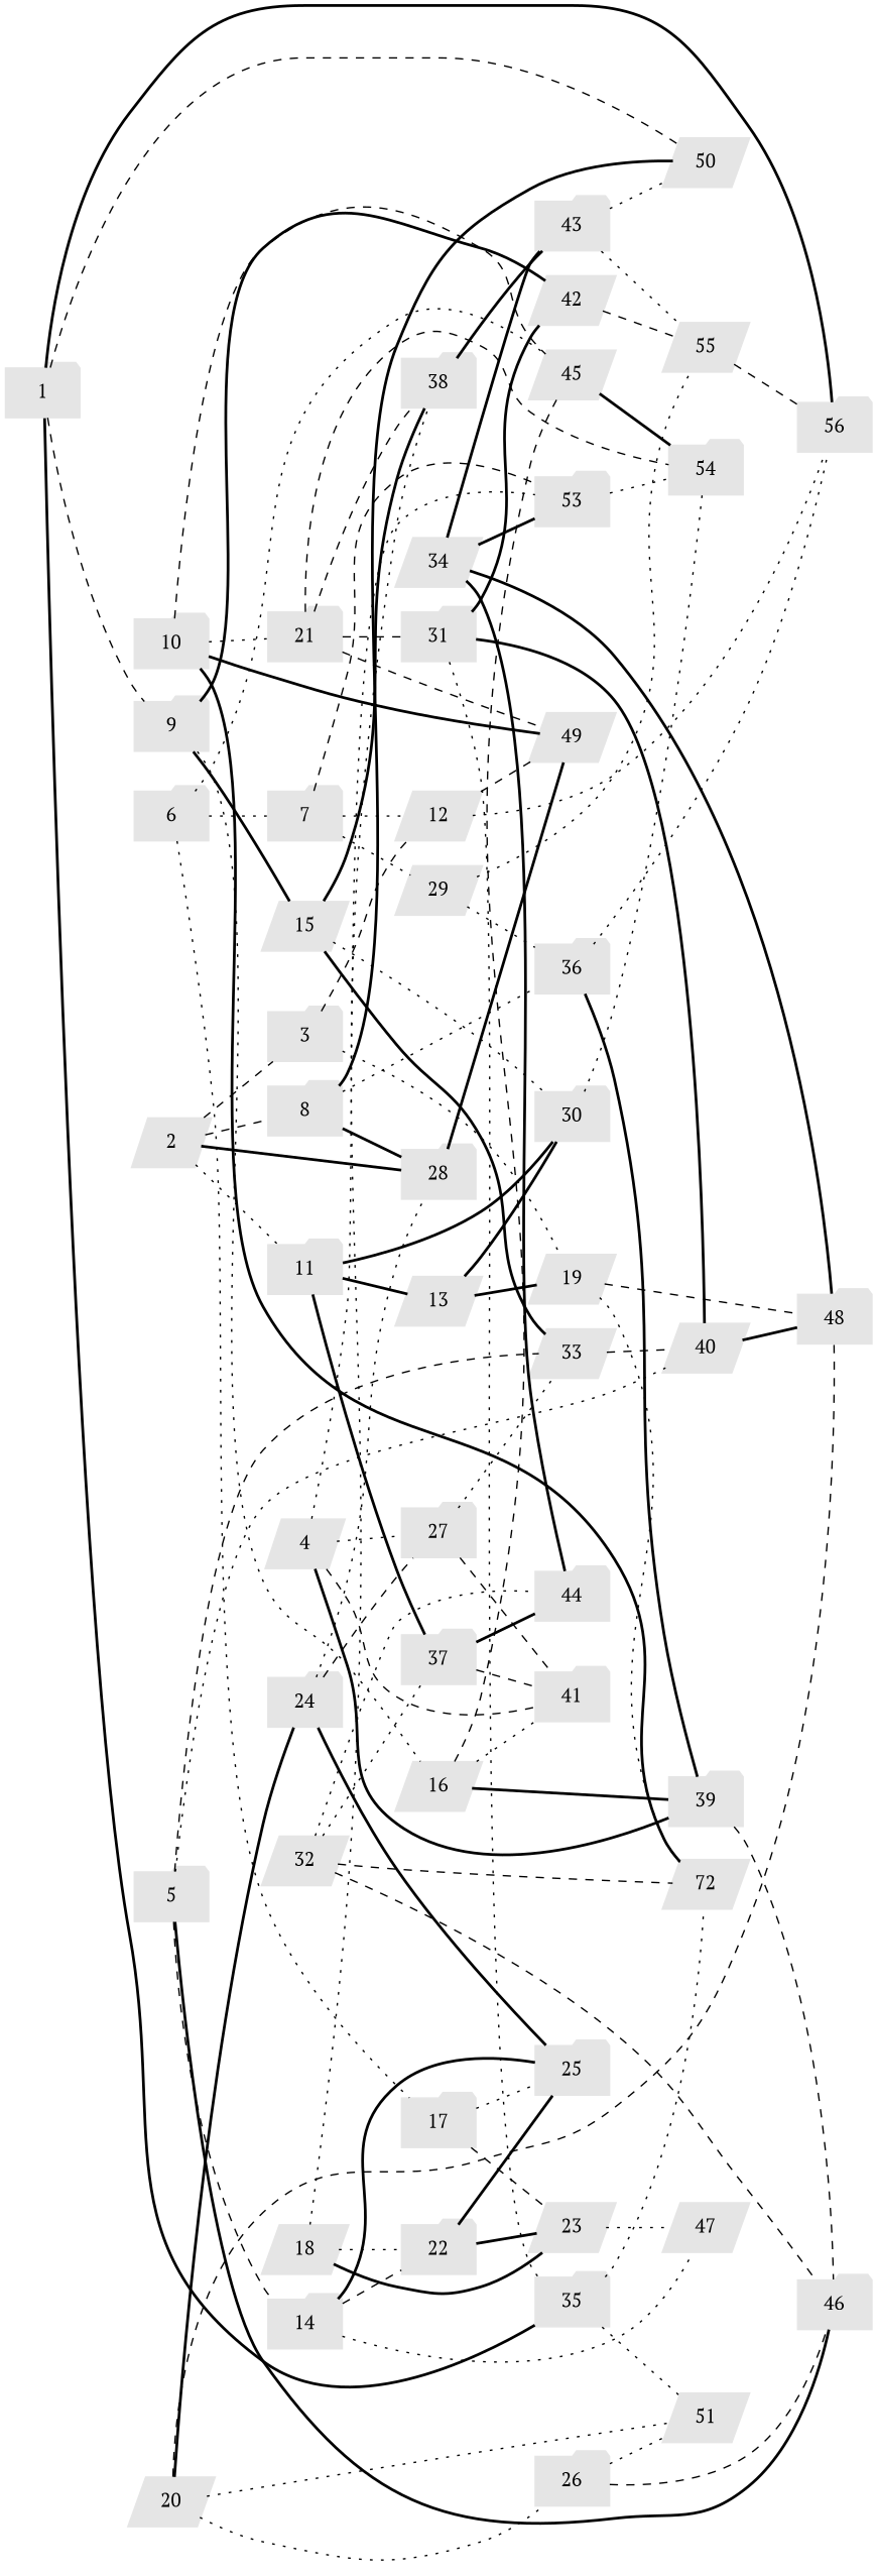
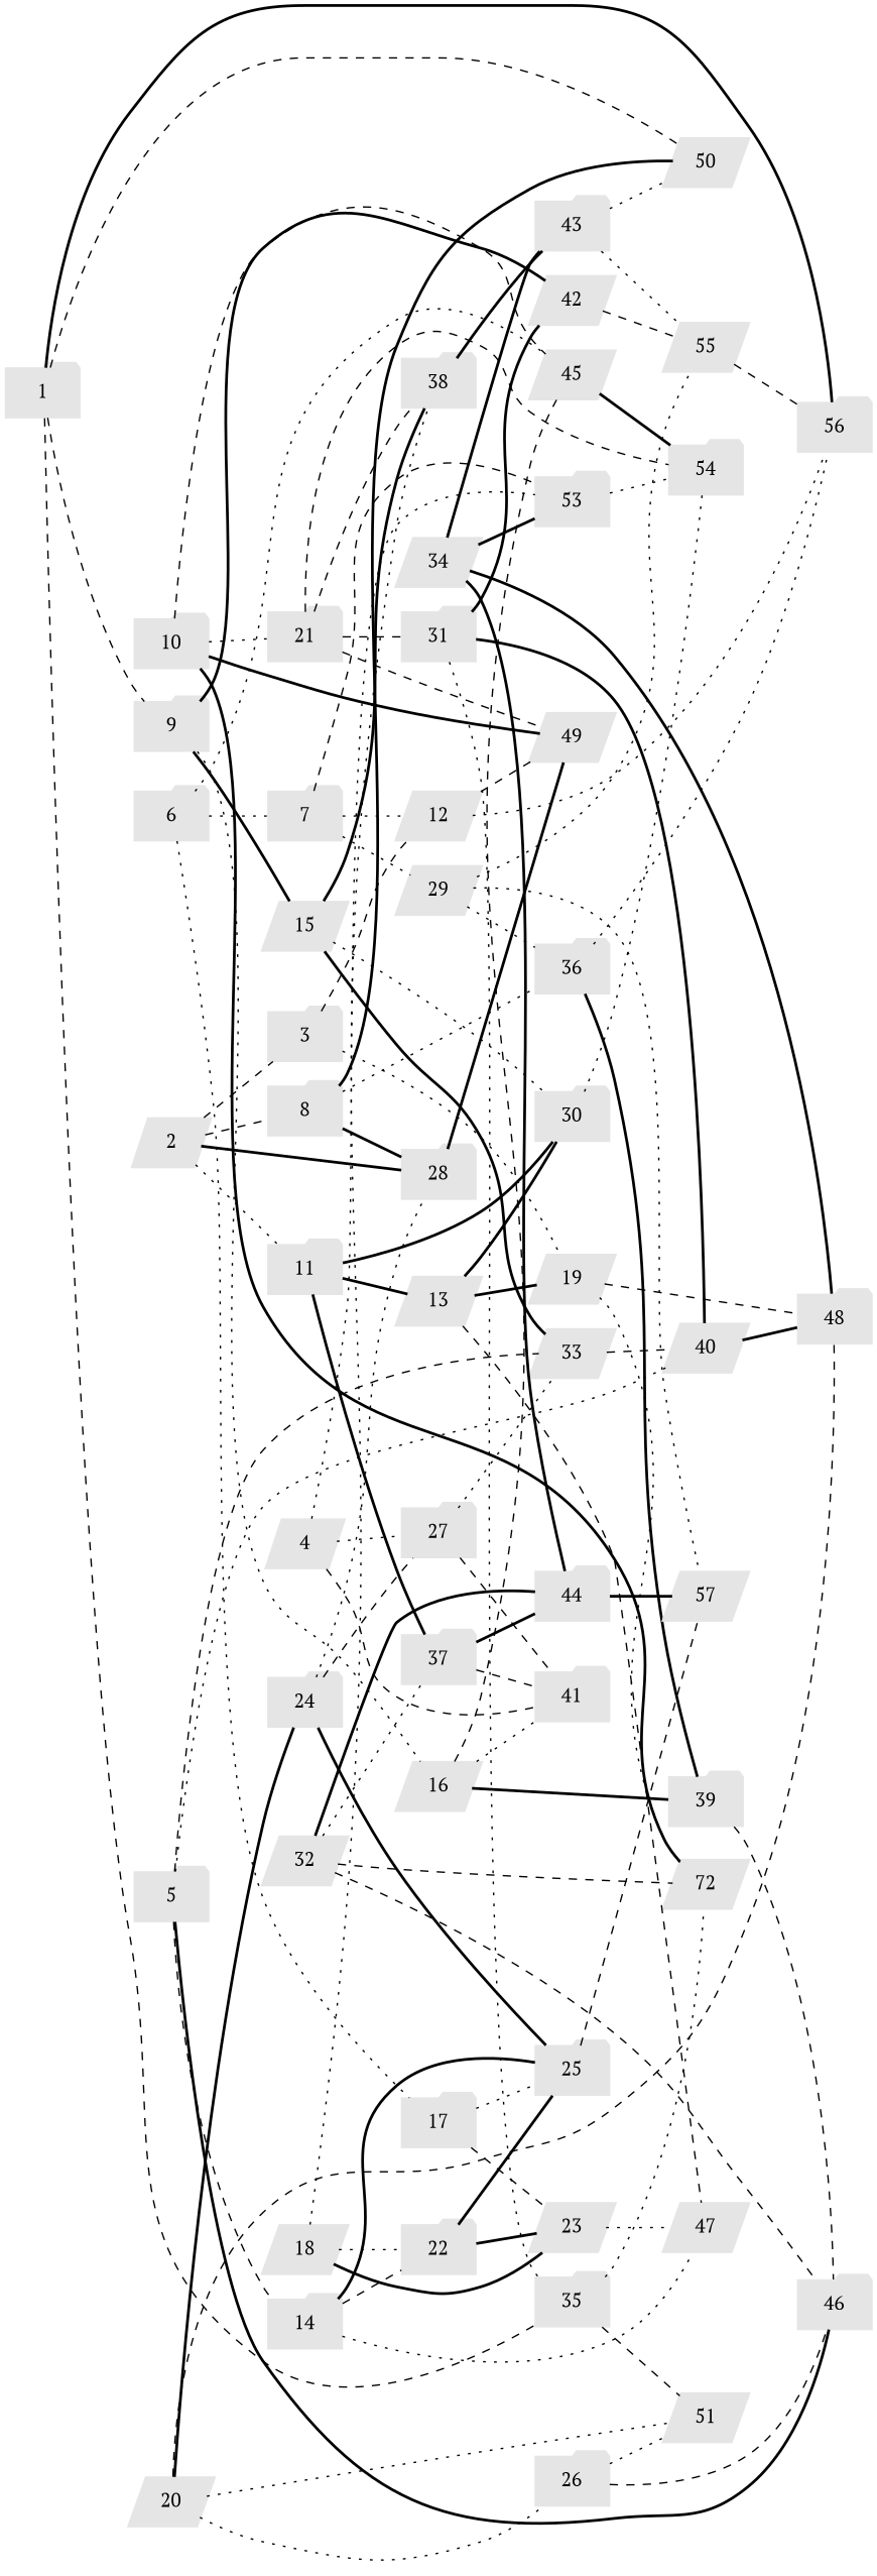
  graph {
    fontname="PT Serif"
    rankdir=LR
    node [color=gray90 fontname="PT Serif" shape=folder style=filled]
    edge [fontname="PT Serif" style=dotted]
    1
    9
    35
    50 [shape=parallelogram]
    56
    15 [shape=parallelogram]
    16 [shape=parallelogram]
    42 [shape=parallelogram]
    51 [shape=parallelogram]
    n10 [label=72 shape=parallelogram]
    2 [shape=parallelogram]
    3
    8
    11
    28
    12 [shape=parallelogram]
    19 [shape=parallelogram]
    36
    13 [shape=parallelogram]
    30
    37
    49 [shape=parallelogram]
    48
    47 [shape=parallelogram]
    4 [shape=parallelogram]
    27
    39
    41
    53
    33 [shape=parallelogram]
    46
    54
    5
    14
    40 [shape=parallelogram]
    22
    25
    6
    7
    17
    45 [shape=parallelogram]
    29 [shape=parallelogram]
    23 [shape=parallelogram]
+   57 [shape=parallelogram]
    55 [shape=parallelogram]
    38
    10
    21
    31
    44
    43
    26
    18 [shape=parallelogram]
    20 [shape=parallelogram]
    24
    32 [shape=parallelogram]
    34 [shape=parallelogram]
    1 -- 9 [style=dashed]
-   1 -- 35 [style=bold]
+   1 -- 35 [style=dashed]
    1 -- 50 [style=dashed]
    1 -- 56 [style=bold]
    9 -- 15 [style=bold]
    9 -- 16
    9 -- 42 [style=bold]
-   35 -- 51
+   35 -- 51 [style=dashed]
    35 -- n10
    15 -- 30
    15 -- 33 [style=bold]
    15 -- 38 [style=bold]
    16 -- 39 [style=bold]
    16 -- 41
    16 -- 45 [style=dashed]
    42 -- 55 [style=dashed]
    2 -- 3 [style=dashed]
    2 -- 8 [style=dashed]
    2 -- 11
    2 -- 28 [style=bold]
    3 -- 12 [style=dashed]
    3 -- 19
    8 -- 50 [style=bold]
    8 -- 28 [style=bold]
    8 -- 36
    11 -- 13 [style=bold]
    11 -- 30 [style=bold]
    11 -- 37 [style=bold]
    28 -- 49 [style=bold]
    12 -- 56
    12 -- 49 [style=dashed]
    19 -- n10
    19 -- 48 [style=dashed]
    36 -- 56
    36 -- 39 [style=bold]
    13 -- 19 [style=bold]
    13 -- 30 [style=bold]
+   13 -- 47 [style=dashed]
    30 -- 54
    37 -- 41 [style=dashed]
    37 -- 44 [style=bold]
    4 -- 27
-   4 -- 39 [style=bold]
    4 -- 41 [style=dashed]
    4 -- 53
    27 -- 41 [style=dashed]
    27 -- 33
    39 -- 46 [style=dashed]
    53 -- 54
    33 -- 40 [style=dashed]
    5 -- 33 [style=dashed]
    5 -- 46 [style=bold]
    5 -- 14 [style=dashed]
    5 -- 40
    14 -- 47
    14 -- 22 [style=dashed]
    14 -- 25 [style=bold]
    40 -- 48 [style=bold]
    22 -- 25 [style=bold]
    22 -- 23 [style=bold]
+   25 -- 57 [style=dashed]
    6 -- 7
    6 -- 17
    6 -- 45
    7 -- 12
    7 -- 53 [style=dashed]
    7 -- 29
    17 -- 25
    17 -- 23 [style=dashed]
    45 -- 54 [style=bold]
    29 -- 36
+   29 -- 57
    29 -- 55
    23 -- 47
    55 -- 56 [style=dashed]
    38 -- 43 [style=bold]
    10 -- n10 [style=bold]
    10 -- 49 [style=bold]
    10 -- 45 [style=dashed]
    10 -- 21
    21 -- 49 [style=dashed]
    21 -- 54 [style=dashed]
    21 -- 38 [style=dashed]
    21 -- 31 [style=dashed]
    31 -- 35
    31 -- 42 [style=bold]
    31 -- 40 [style=bold]
+   44 -- 57 [style=bold]
    43 -- 50
    43 -- 55
    26 -- 51
    26 -- 46 [style=dashed]
    18 -- 22
    18 -- 23 [style=bold]
    18 -- 38
    20 -- 51
    20 -- 48 [style=dashed]
    20 -- 26
    20 -- 24 [style=bold]
    24 -- 28
    24 -- 27 [style=dashed]
    24 -- 25 [style=bold]
    32 -- n10 [style=dashed]
    32 -- 37
    32 -- 46 [style=dashed]
-   32 -- 44
+   32 -- 44 [style=bold]
    34 -- 48 [style=bold]
    34 -- 53 [style=bold]
    34 -- 44 [style=bold]
    34 -- 43 [style=bold]
  }
